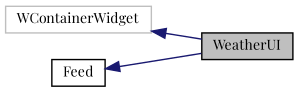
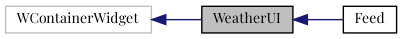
  digraph {
    fontname="Playfair Display"
    rankdir=LR
    node [color=black fillcolor=white fontname="Playfair Display" fontsize=10 shape=record style=filled]
    edge [color=midnightblue dir=back fontname="Playfair Display" fontsize=10 labelfontname=Helvetica labelfontsize=10 style=solid]
    n1 [fillcolor=grey75 fontcolor=black height=0.2 label=WeatherUI width=0.4]
    n2 [color=grey75 height=0.2 label=WContainerWidget width=0.4]
    n3 [height=0.2 label=Feed width=0.4]
    n2 -> n1
-   n3 -> n1
+   n1 -> n3
  }
